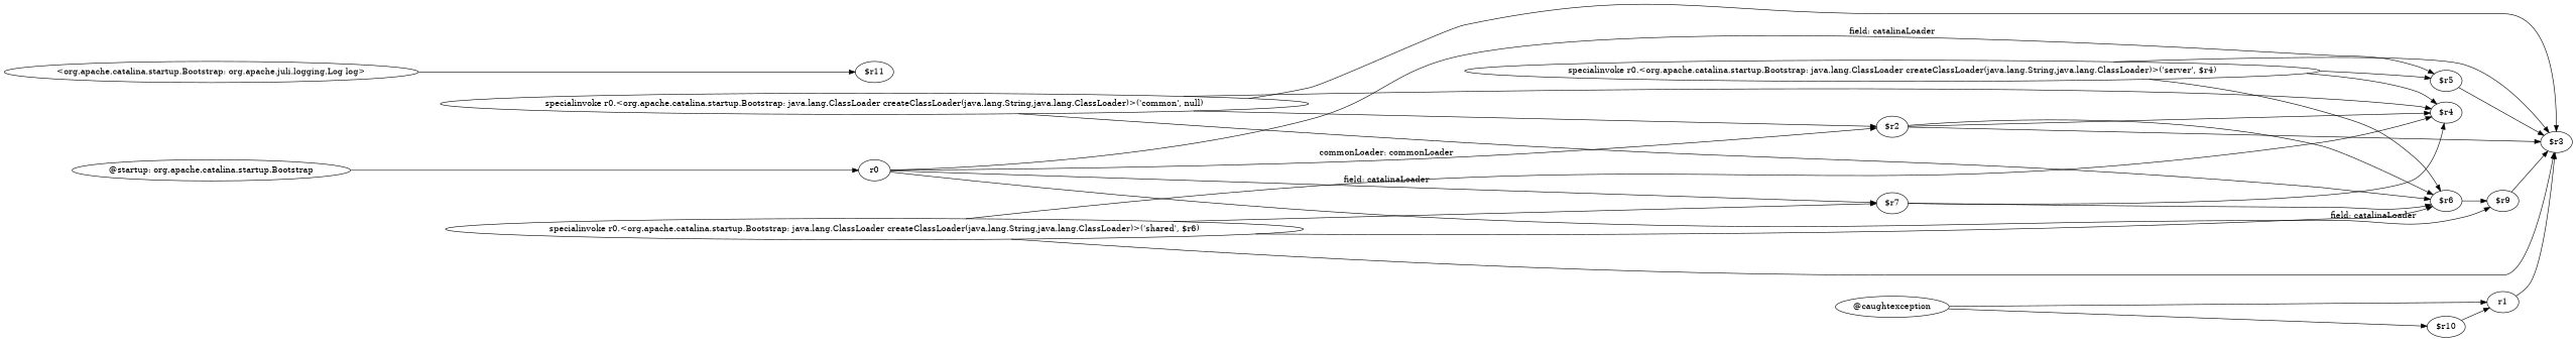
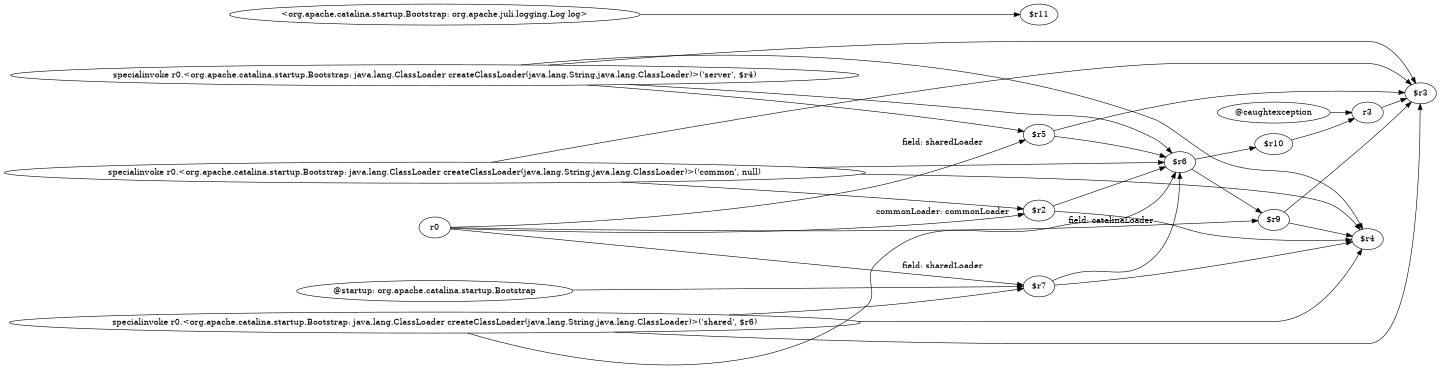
  digraph {
    rankdir=LR
    n1 [label="specialinvoke r0.<org.apache.catalina.startup.Bootstrap: java.lang.ClassLoader createClassLoader(java.lang.String,java.lang.ClassLoader)>('common', null)"]
    n2 [label="$r6"]
    n3 [label="$r3"]
    n4 [label="$r4"]
    n5 [label="$r2"]
    n6 [label="$r9"]
    n7 [label="specialinvoke r0.<org.apache.catalina.startup.Bootstrap: java.lang.ClassLoader createClassLoader(java.lang.String,java.lang.ClassLoader)>('server', $r4)"]
    n8 [label="$r5"]
    n9 [label="specialinvoke r0.<org.apache.catalina.startup.Bootstrap: java.lang.ClassLoader createClassLoader(java.lang.String,java.lang.ClassLoader)>('shared', $r6)"]
    n10 [label="$r7"]
    n11 [label="@startup: org.apache.catalina.startup.Bootstrap"]
    n12 [label=r0]
    n13 [label="@caughtexception"]
    n14 [label="$r10"]
-   n15 [label=r1]
+   n15 [label=r3]
    n16 [label="<org.apache.catalina.startup.Bootstrap: org.apache.juli.logging.Log log>"]
    n17 [label="$r11"]
    n1 -> n2
    n1 -> n3
    n1 -> n4
    n1 -> n5
    n2 -> n6
    n5 -> n2
-   n5 -> n3
    n5 -> n4
    n6 -> n3
+   n6 -> n4
    n7 -> n2
    n7 -> n3
    n7 -> n4
    n7 -> n8
+   n8 -> n2
    n8 -> n3
    n9 -> n2
    n9 -> n3
    n9 -> n4
    n9 -> n10
    n10 -> n2
    n10 -> n4
-   n11 -> n12
+   n11 -> n10
    n12 -> n5 [label="commonLoader: commonLoader"]
    n12 -> n6 [label="field: catalinaLoader"]
-   n12 -> n8 [label="field: catalinaLoader"]
-   n12 -> n10 [label="field: catalinaLoader"]
-   n13 -> n14
+   n12 -> n8 [label="field: sharedLoader"]
+   n12 -> n10 [label="field: sharedLoader"]
+   n2 -> n14
    n13 -> n15
    n14 -> n15
    n15 -> n3
    n16 -> n17
  }
